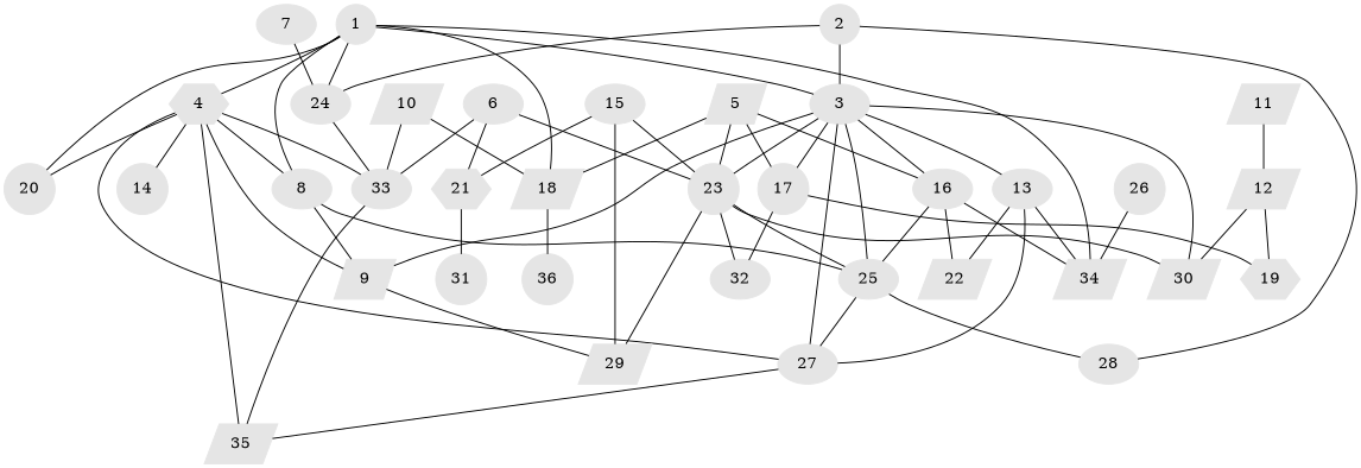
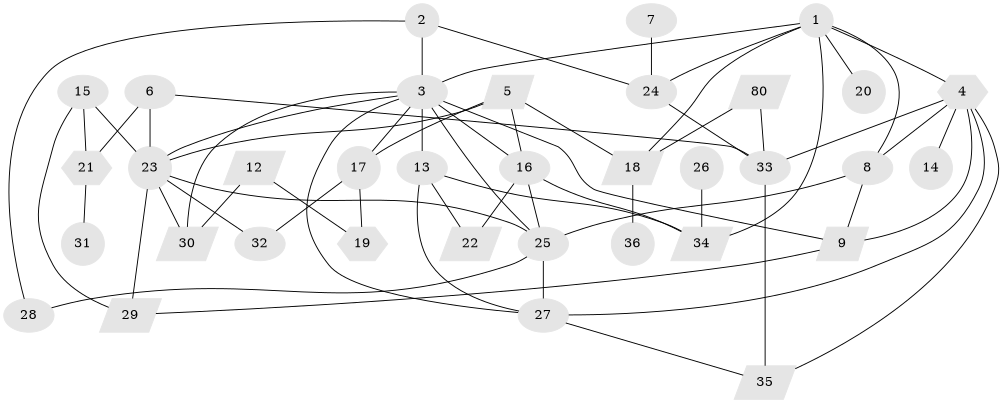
  graph {
    node [color=gray90 shape=ellipse style=filled]
    edge [weight=1.0]
    1 [shape=circle]
    3
    4 [shape=hexagon]
    8
    18 [shape=parallelogram]
    20 [shape=circle]
    24
    34 [shape=parallelogram]
    9 [shape=parallelogram]
    13
    16
    17 [shape=circle]
    23 [shape=circle]
    25
    27
    30 [shape=parallelogram]
    14 [shape=circle]
    33
    35 [shape=parallelogram]
    36 [shape=circle]
    2 [shape=circle]
    28
    29 [shape=parallelogram]
    22 [shape=parallelogram]
    19 [shape=hexagon]
    32
    5 [shape=parallelogram]
    6
    21 [shape=hexagon]
    31 [shape=circle]
    7
-   10 [shape=parallelogram]
-   11 [shape=parallelogram]
+   10 [shape=parallelogram label=80]
    12 [shape=parallelogram]
    15
    26 [shape=circle]
    1 -- 3
    1 -- 4
    1 -- 8
    1 -- 18
    1 -- 20
    1 -- 24
    1 -- 34
    3 -- 9
    3 -- 13
    3 -- 16
    3 -- 17
    3 -- 23
    3 -- 25
    3 -- 27
    3 -- 30
    4 -- 8
-   4 -- 20
    4 -- 9
    4 -- 27
    4 -- 14
    4 -- 33
    4 -- 35
    8 -- 9
    8 -- 25
    18 -- 36
    24 -- 33
    9 -- 29
    13 -- 34
    13 -- 27
    13 -- 22
    16 -- 34
    16 -- 25 [weight=2.0]
    16 -- 22
    17 -- 19
    17 -- 32
    23 -- 25
    23 -- 30
    23 -- 29
    23 -- 32
    25 -- 27
    25 -- 28
    27 -- 35
    33 -- 35
    2 -- 3
    2 -- 24
    2 -- 28
    5 -- 18
    5 -- 16
    5 -- 17
    5 -- 23
    6 -- 23
    6 -- 33
    6 -- 21 [weight=2.0]
    21 -- 31
    7 -- 24
    10 -- 18
    10 -- 33
-   11 -- 12
    12 -- 30
    12 -- 19
    15 -- 23
    15 -- 29
    15 -- 21
    26 -- 34
  }
